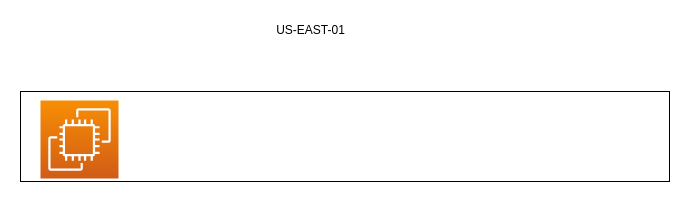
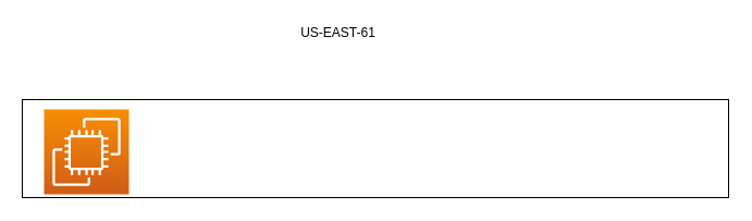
  <mxCell id="0" />
  <mxCell id="1" parent="0" />
  <mxCell id="2" value="" style="rounded=0;whiteSpace=wrap;html=1;" vertex="1" parent="1"><mxGeometry x="20" y="91" width="649" height="90" as="geometry" /></mxCell>
  <mxCell id="3" value="" style="points=[[0,0,0],[0.25,0,0],[0.5,0,0],[0.75,0,0],[1,0,0],[0,1,0],[0.25,1,0],[0.5,1,0],[0.75,1,0],[1,1,0],[0,0.25,0],[0,0.5,0],[0,0.75,0],[1,0.25,0],[1,0.5,0],[1,0.75,0]];outlineConnect=0;fontColor=#232F3E;gradientColor=#F78E04;gradientDirection=north;fillColor=#D05C17;strokeColor=#ffffff;dashed=0;verticalLabelPosition=bottom;verticalAlign=top;align=center;html=1;fontSize=12;fontStyle=0;aspect=fixed;shape=mxgraph.aws4.resourceIcon;resIcon=mxgraph.aws4.ec2;" vertex="1" parent="1"><mxGeometry x="40" y="100" width="78" height="78" as="geometry" /></mxCell>
- <mxCell id="4" value="US-EAST-01" style="text;html=1;align=center;verticalAlign=middle;resizable=0;points=[];autosize=1;strokeColor=none;" vertex="1" parent="1"><mxGeometry x="270" y="20" width="80" height="20" as="geometry" /></mxCell>
+ <mxCell id="4" value="US-EAST-61" style="text;html=1;align=center;verticalAlign=middle;resizable=0;points=[];autosize=1;strokeColor=none;" vertex="1" parent="1"><mxGeometry x="270" y="20" width="80" height="20" as="geometry" /></mxCell>
